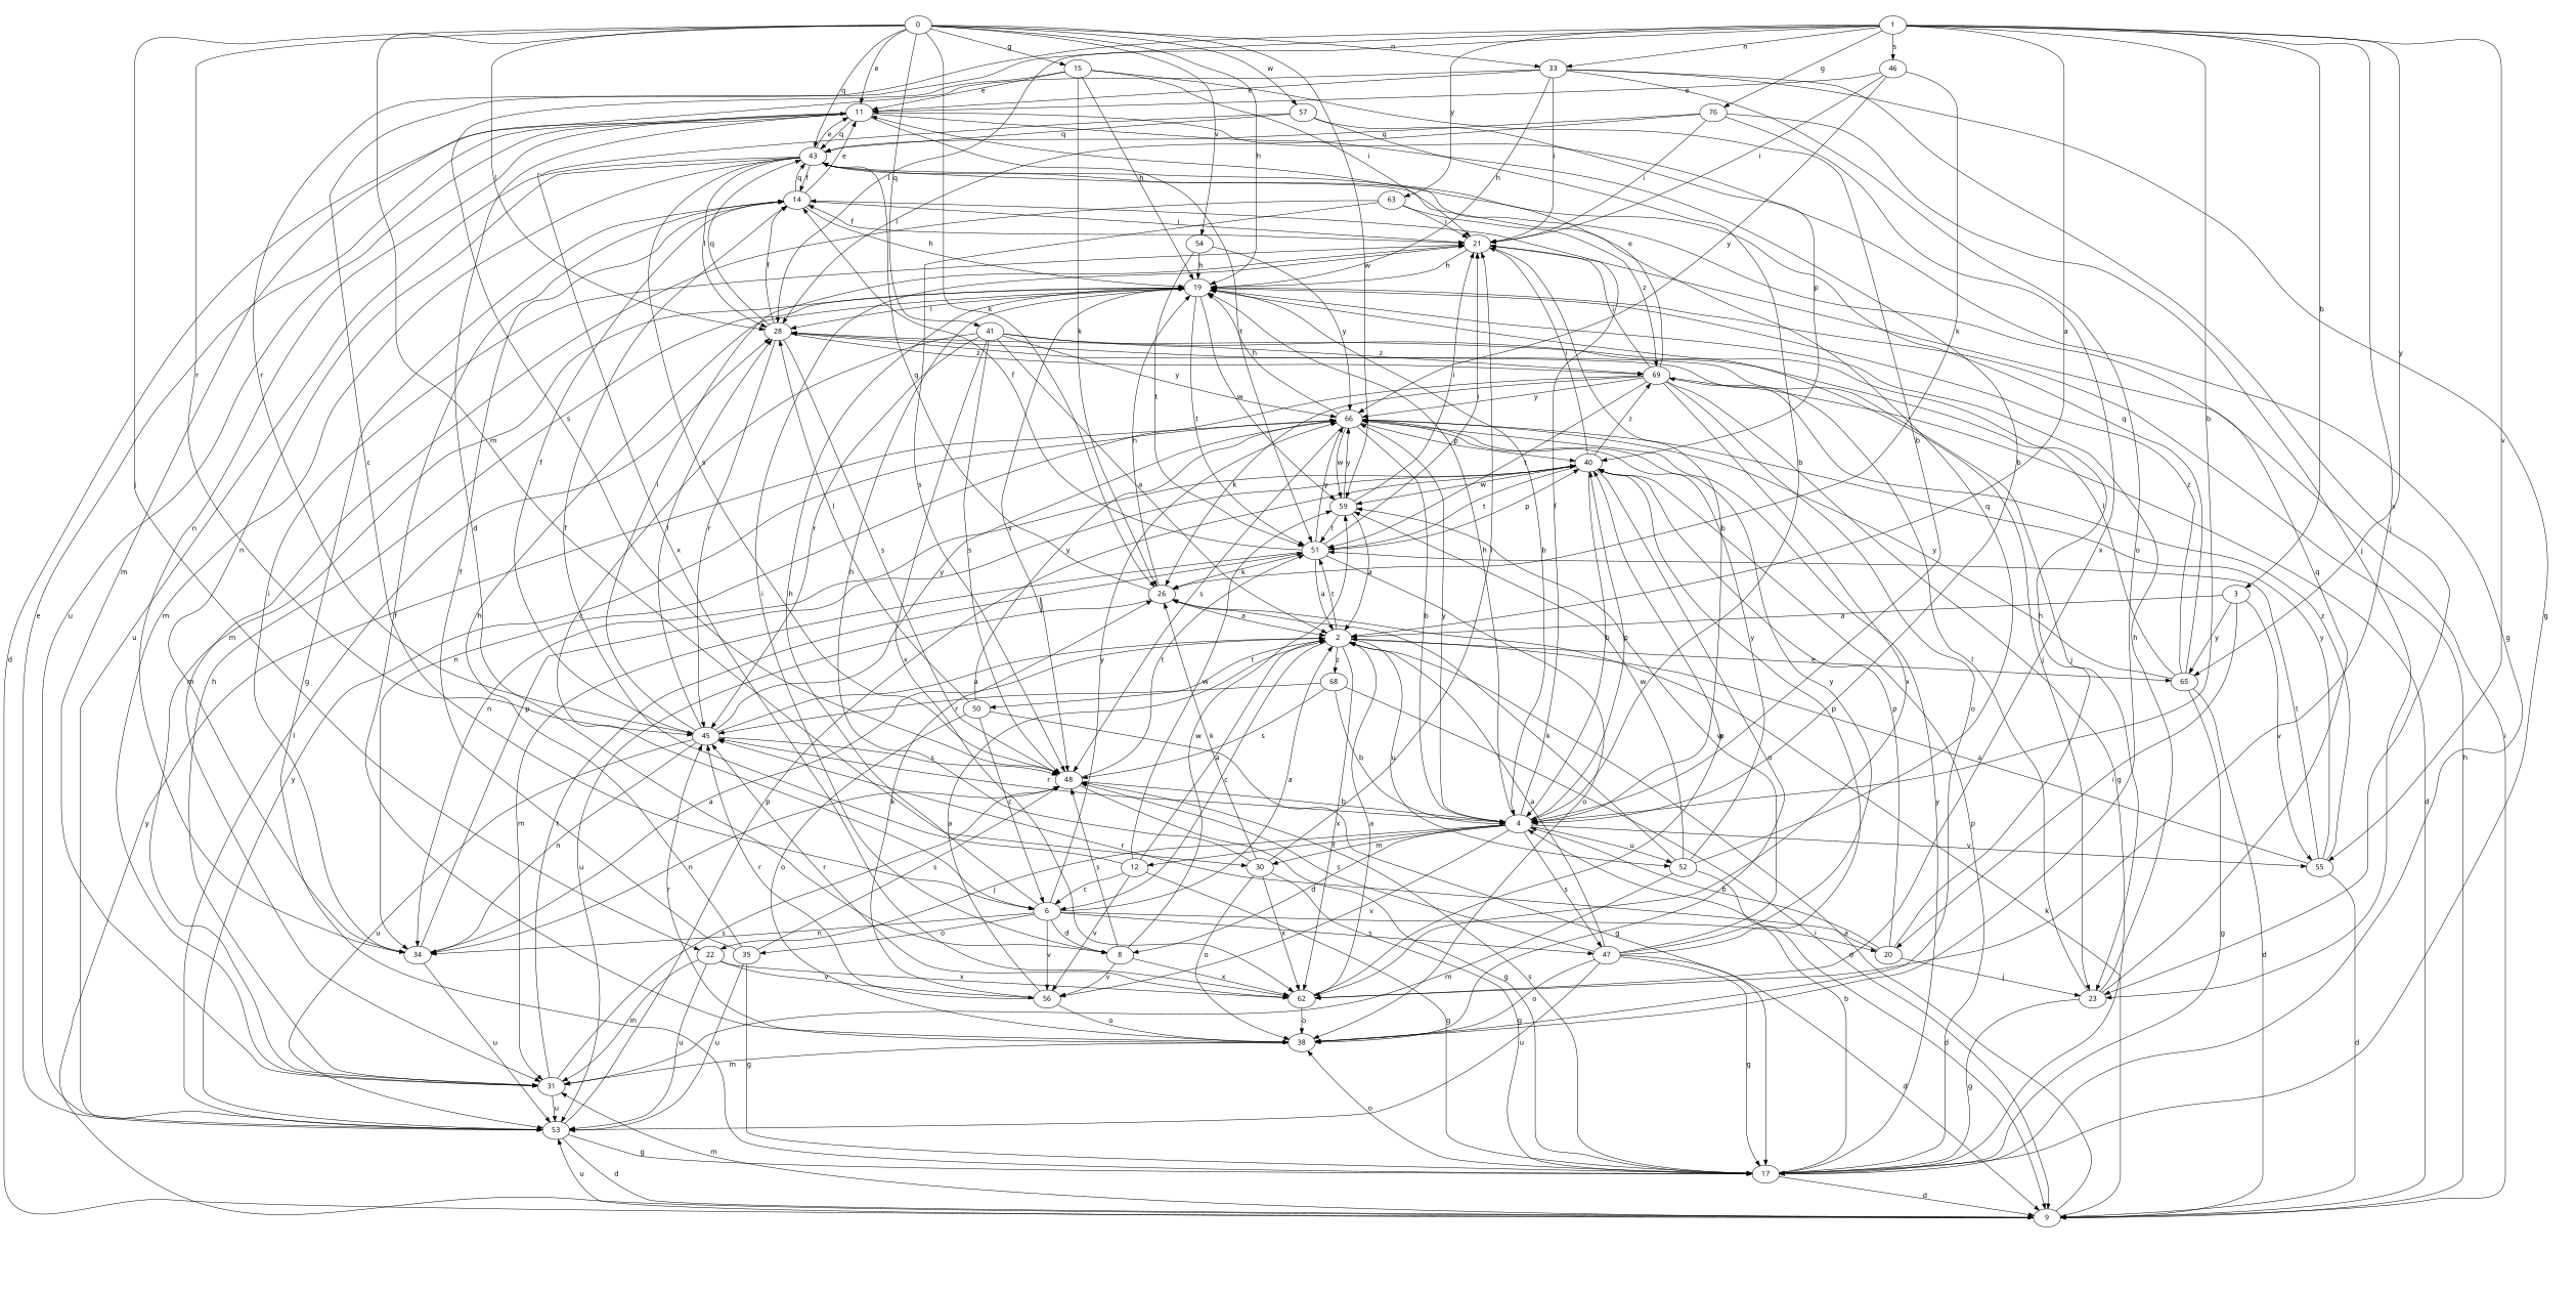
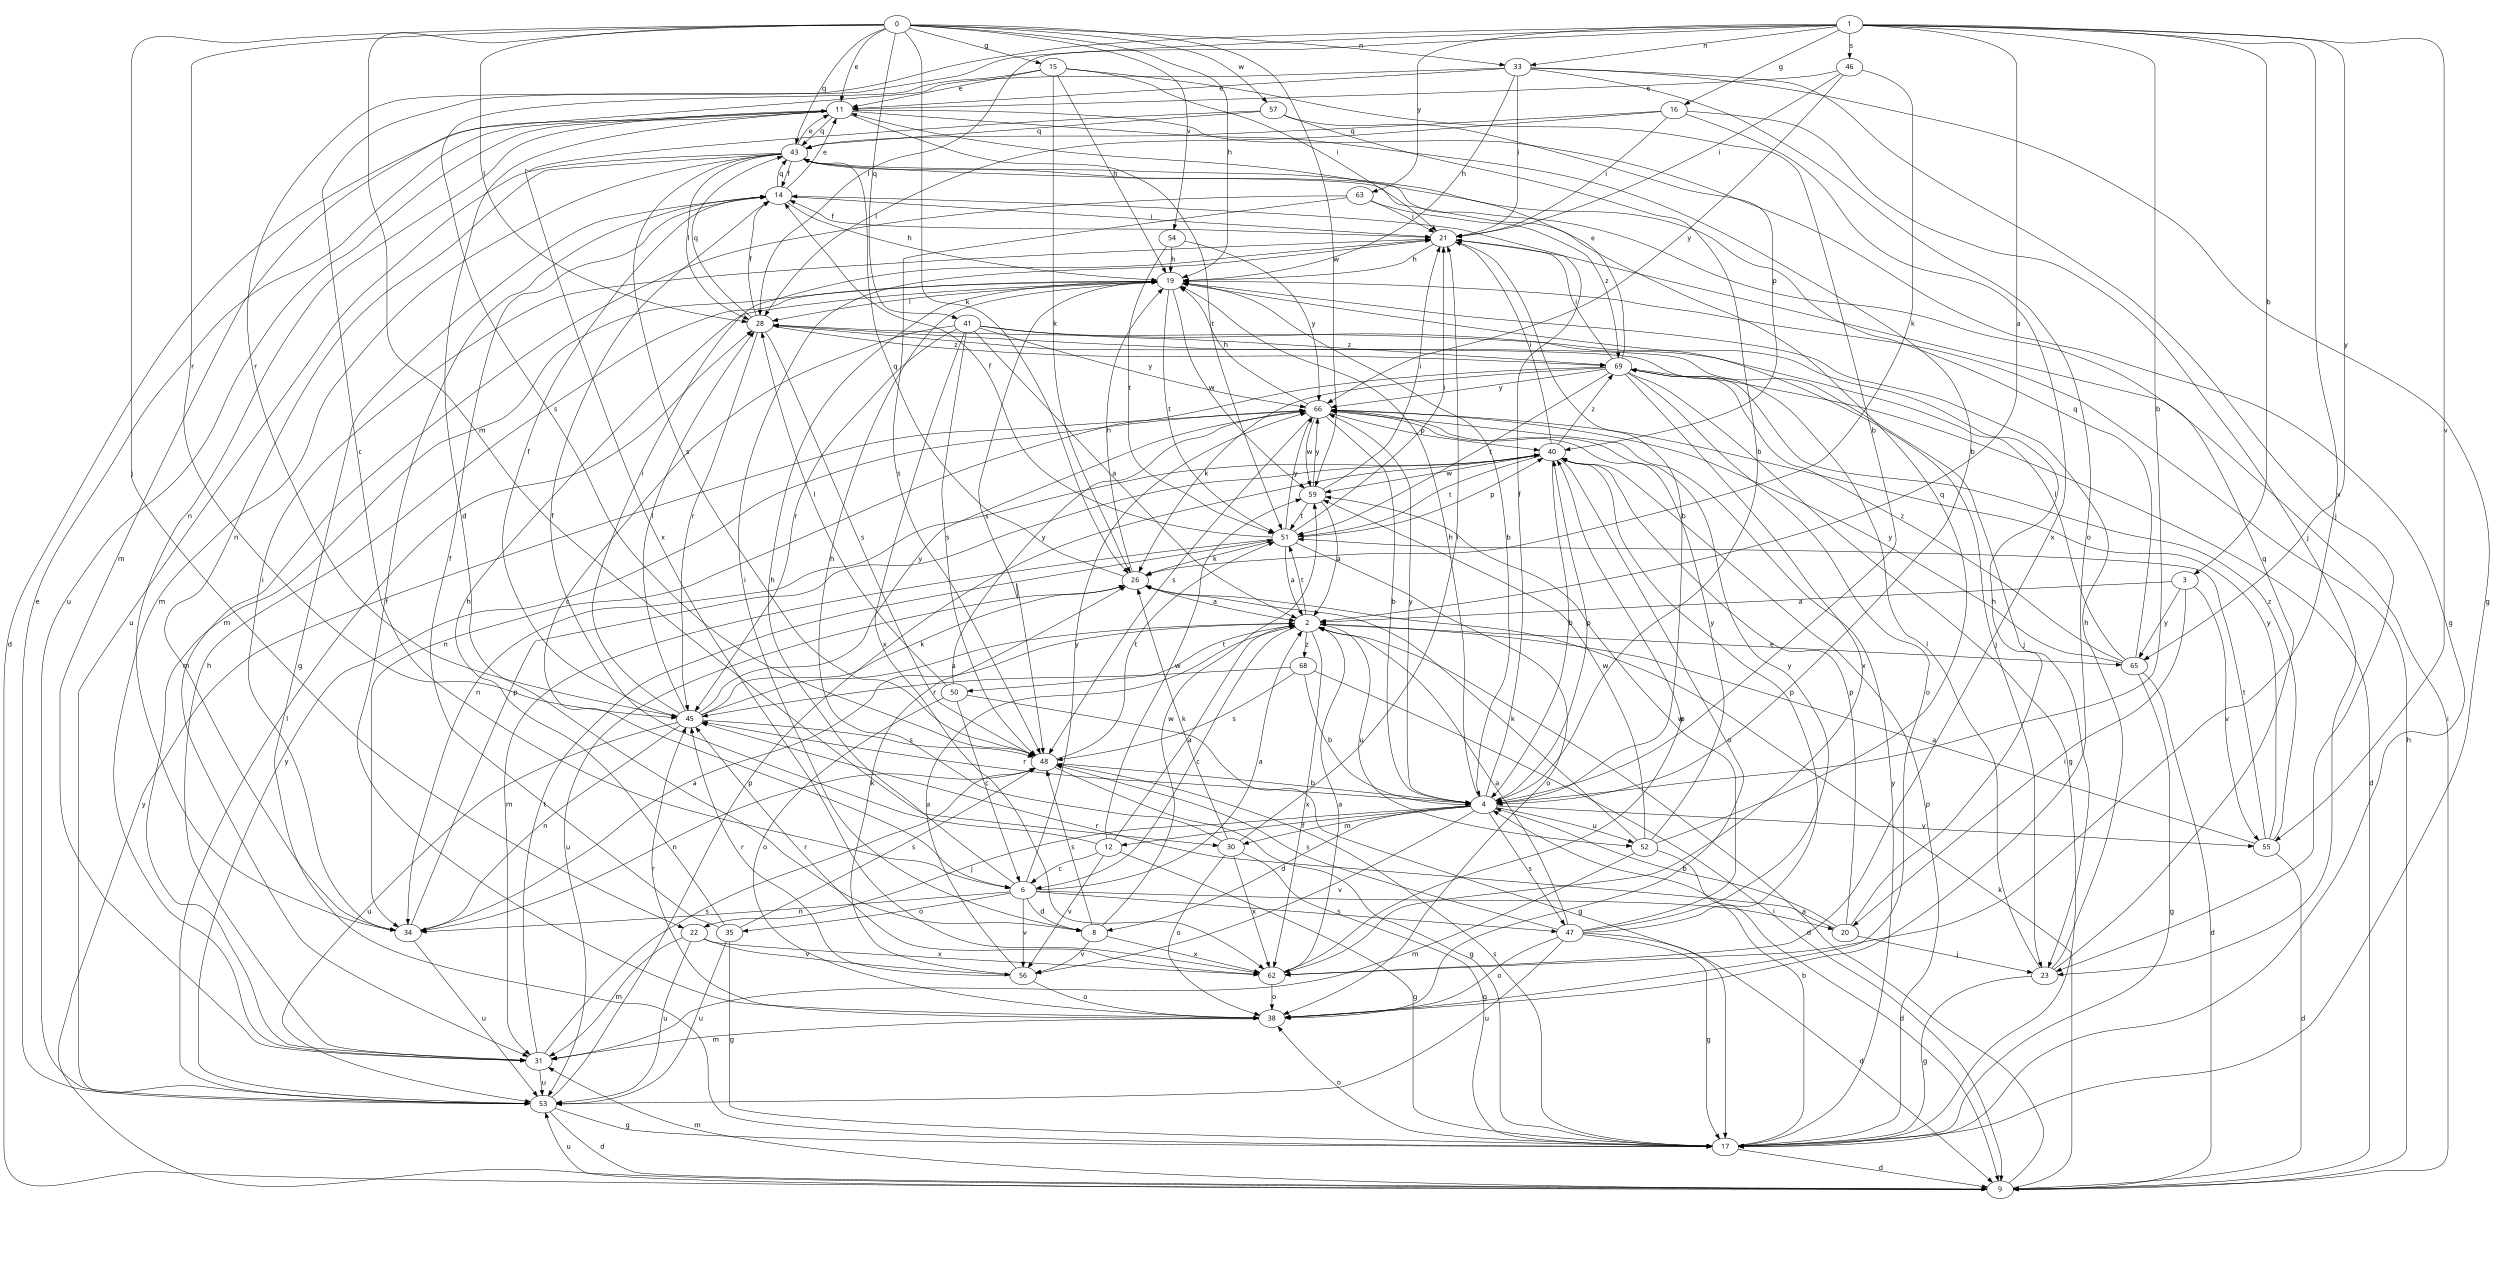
  strict digraph {
    fontname="Noto Sans"
    node [fontname="Noto Sans"]
    edge [fontname="Noto Sans"]
    0
    11
    15
    19
    22
    26
    28
    30
    33
    41
    43
    45
    54
    57
    59
    4
    51
    8
    34
    9
    53
    17
    21
    48
    31
    62
    56
    2
    14
    23
    69
    38
    6
    66
    40
    1
    3
-   16 [label=76]
+   16
    46
    55
    63
    65
    50
    52
    68
    20
    12
    47
    35
    0 -> 11 [label=e]
    0 -> 15 [label=g]
    0 -> 19 [label=h]
    0 -> 22 [label=j]
    0 -> 26 [label=k]
    0 -> 28 [label=l]
    0 -> 30 [label=m]
    0 -> 33 [label=n]
    0 -> 41 [label=q]
    0 -> 43 [label=q]
    0 -> 45 [label=r]
    0 -> 54 [label=v]
    0 -> 57 [label=w]
    0 -> 59 [label=w]
    11 -> 43 [label=q]
    11 -> 4 [label=b]
    11 -> 51 [label=t]
    11 -> 8 [label=d]
    11 -> 34 [label=n]
    11 -> 9 [label=d]
    11 -> 53 [label=u]
    11 -> 17 [label=g]
    15 -> 11 [label=e]
    15 -> 19 [label=h]
    15 -> 26 [label=k]
    15 -> 4 [label=b]
    15 -> 21 [label=i]
    15 -> 48 [label=s]
    19 -> 28 [label=l]
    19 -> 59 [label=w]
    19 -> 4 [label=b]
    19 -> 51 [label=t]
    19 -> 48 [label=s]
    19 -> 31 [label=m]
    22 -> 53 [label=u]
    22 -> 31 [label=m]
    22 -> 62 [label=x]
    22 -> 56 [label=v]
    26 -> 19 [label=h]
    26 -> 43 [label=q]
    26 -> 53 [label=u]
    26 -> 2 [label=a]
    28 -> 43 [label=q]
    28 -> 45 [label=r]
    28 -> 48 [label=s]
    28 -> 14 [label=f]
    28 -> 23 [label=j]
    28 -> 69 [label=z]
    30 -> 19 [label=h]
    30 -> 26 [label=k]
    30 -> 17 [label=g]
    30 -> 21 [label=i]
    30 -> 62 [label=x]
    30 -> 38 [label=o]
    33 -> 11 [label=e]
    33 -> 19 [label=h]
    33 -> 17 [label=g]
    33 -> 21 [label=i]
    33 -> 31 [label=m]
    33 -> 23 [label=j]
    33 -> 38 [label=o]
    41 -> 45 [label=r]
    41 -> 48 [label=s]
    41 -> 62 [label=x]
    41 -> 2 [label=a]
    41 -> 23 [label=j]
    41 -> 69 [label=z]
    41 -> 6 [label=c]
    41 -> 66 [label=y]
    43 -> 11 [label=e]
    43 -> 28 [label=l]
    43 -> 34 [label=n]
    43 -> 53 [label=u]
    43 -> 48 [label=s]
    43 -> 31 [label=m]
    43 -> 14 [label=f]
+   45 -> 26 [label=k]
    45 -> 28 [label=l]
    45 -> 34 [label=n]
    45 -> 53 [label=u]
    45 -> 21 [label=i]
    45 -> 48 [label=s]
    45 -> 2 [label=a]
    45 -> 14 [label=f]
    45 -> 66 [label=y]
    54 -> 19 [label=h]
    54 -> 51 [label=t]
    54 -> 66 [label=y]
    57 -> 43 [label=q]
    57 -> 4 [label=b]
    57 -> 62 [label=x]
    57 -> 40 [label=p]
    59 -> 51 [label=t]
    59 -> 21 [label=i]
    59 -> 2 [label=a]
    59 -> 66 [label=y]
    4 -> 19 [label=h]
    4 -> 22 [label=j]
    4 -> 30 [label=m]
    4 -> 45 [label=r]
    4 -> 8 [label=d]
    4 -> 56 [label=v]
    4 -> 14 [label=f]
    4 -> 66 [label=y]
    4 -> 40 [label=p]
    4 -> 55 [label=v]
    4 -> 52 [label=u]
    4 -> 12 [label=f]
    4 -> 47 [label=s]
    51 -> 26 [label=k]
    51 -> 21 [label=i]
    51 -> 31 [label=m]
    51 -> 2 [label=a]
    51 -> 14 [label=f]
    51 -> 38 [label=o]
    51 -> 66 [label=y]
    51 -> 40 [label=p]
    8 -> 59 [label=w]
    8 -> 21 [label=i]
    8 -> 48 [label=s]
    8 -> 62 [label=x]
    8 -> 56 [label=v]
    34 -> 53 [label=u]
    34 -> 21 [label=i]
    34 -> 2 [label=a]
    34 -> 40 [label=p]
    9 -> 19 [label=h]
    9 -> 26 [label=k]
    9 -> 53 [label=u]
    9 -> 21 [label=i]
    9 -> 31 [label=m]
    9 -> 2 [label=a]
    9 -> 66 [label=y]
    53 -> 11 [label=e]
    53 -> 28 [label=l]
    53 -> 9 [label=d]
    53 -> 17 [label=g]
    53 -> 66 [label=y]
    53 -> 40 [label=p]
    17 -> 4 [label=b]
    17 -> 9 [label=d]
    17 -> 48 [label=s]
    17 -> 38 [label=o]
    17 -> 66 [label=y]
    17 -> 40 [label=p]
    21 -> 19 [label=h]
    21 -> 4 [label=b]
    21 -> 14 [label=f]
    48 -> 4 [label=b]
    48 -> 51 [label=t]
    48 -> 34 [label=n]
    48 -> 17 [label=g]
    31 -> 19 [label=h]
    31 -> 51 [label=t]
    31 -> 53 [label=u]
    31 -> 48 [label=s]
    62 -> 45 [label=r]
    62 -> 2 [label=a]
    62 -> 38 [label=o]
    62 -> 40 [label=p]
    56 -> 26 [label=k]
    56 -> 45 [label=r]
    56 -> 2 [label=a]
    56 -> 38 [label=o]
    2 -> 51 [label=t]
    2 -> 62 [label=x]
    2 -> 6 [label=c]
    2 -> 65 [label=e]
    2 -> 50 [label=t]
    2 -> 52 [label=u]
    2 -> 68 [label=z]
    14 -> 11 [label=e]
    14 -> 19 [label=h]
    14 -> 43 [label=q]
    14 -> 17 [label=g]
    14 -> 21 [label=i]
    23 -> 19 [label=h]
    23 -> 28 [label=l]
    23 -> 43 [label=q]
    23 -> 17 [label=g]
    69 -> 11 [label=e]
    69 -> 26 [label=k]
    69 -> 51 [label=t]
    69 -> 34 [label=n]
    69 -> 9 [label=d]
    69 -> 17 [label=g]
    69 -> 21 [label=i]
    69 -> 62 [label=x]
    69 -> 38 [label=o]
    69 -> 66 [label=y]
    38 -> 45 [label=r]
    38 -> 31 [label=m]
    38 -> 14 [label=f]
    6 -> 19 [label=h]
    6 -> 8 [label=d]
    6 -> 34 [label=n]
    6 -> 56 [label=v]
    6 -> 2 [label=a]
    6 -> 66 [label=y]
    6 -> 20 [label=i]
    6 -> 47 [label=s]
    6 -> 35 [label=o]
    66 -> 19 [label=h]
    66 -> 59 [label=w]
    66 -> 4 [label=b]
    66 -> 48 [label=s]
    66 -> 40 [label=p]
    40 -> 59 [label=w]
    40 -> 4 [label=b]
    40 -> 51 [label=t]
    40 -> 34 [label=n]
    40 -> 21 [label=i]
    40 -> 69 [label=z]
    40 -> 38 [label=o]
    1 -> 28 [label=l]
    1 -> 33 [label=n]
    1 -> 45 [label=r]
    1 -> 4 [label=b]
    1 -> 62 [label=x]
    1 -> 2 [label=a]
    1 -> 6 [label=c]
    1 -> 3 [label=b]
    1 -> 16 [label=g]
    1 -> 46 [label=s]
    1 -> 55 [label=v]
    1 -> 63 [label=y]
    1 -> 65 [label=y]
    3 -> 2 [label=a]
    3 -> 55 [label=v]
    3 -> 65 [label=y]
    3 -> 20 [label=i]
    16 -> 28 [label=l]
    16 -> 43 [label=q]
    16 -> 21 [label=i]
    16 -> 62 [label=x]
    16 -> 23 [label=j]
    46 -> 11 [label=e]
    46 -> 26 [label=k]
    46 -> 21 [label=i]
    46 -> 66 [label=y]
    55 -> 51 [label=t]
    55 -> 9 [label=d]
    55 -> 2 [label=a]
    55 -> 69 [label=z]
    55 -> 66 [label=y]
    63 -> 21 [label=i]
    63 -> 48 [label=s]
    63 -> 31 [label=m]
    63 -> 69 [label=z]
    65 -> 28 [label=l]
    65 -> 43 [label=q]
    65 -> 9 [label=d]
    65 -> 17 [label=g]
-   65 -> 19 [label=z]
+   65 -> 69 [label=z]
    65 -> 66 [label=y]
    50 -> 28 [label=l]
    50 -> 17 [label=g]
    50 -> 38 [label=o]
    50 -> 6 [label=c]
    50 -> 66 [label=y]
    52 -> 26 [label=k]
    52 -> 43 [label=q]
    52 -> 59 [label=w]
    52 -> 9 [label=d]
    52 -> 31 [label=m]
    52 -> 66 [label=y]
    68 -> 45 [label=r]
    68 -> 4 [label=b]
    68 -> 9 [label=d]
    68 -> 48 [label=s]
    20 -> 19 [label=h]
    20 -> 45 [label=r]
    20 -> 4 [label=b]
    20 -> 23 [label=j]
    20 -> 40 [label=p]
    12 -> 59 [label=w]
    12 -> 17 [label=g]
    12 -> 56 [label=v]
    12 -> 2 [label=a]
    12 -> 14 [label=f]
    12 -> 6 [label=c]
    47 -> 59 [label=w]
    47 -> 9 [label=d]
    47 -> 53 [label=u]
    47 -> 17 [label=g]
    47 -> 48 [label=s]
    47 -> 2 [label=a]
    47 -> 38 [label=o]
    47 -> 66 [label=y]
    47 -> 40 [label=p]
    35 -> 19 [label=h]
    35 -> 53 [label=u]
    35 -> 17 [label=g]
    35 -> 48 [label=s]
    35 -> 14 [label=f]
  }
